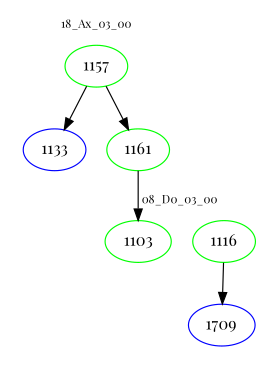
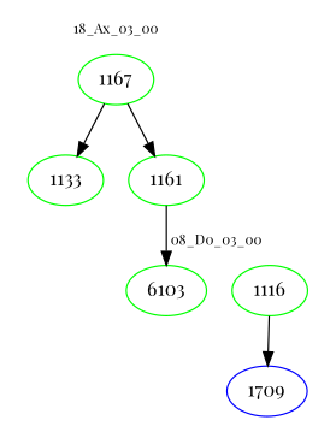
  digraph {
    fontname="Playfair Display"
    node [color=green fontname="Playfair Display"]
    edge [color=black fontname="Playfair Display"]
-   n1 [label=1157]
-   n2 [color=blue label=1133]
+   n1 [label=1167]
+   n2 [label=1133]
    n3 [label=1161]
    n4 [label=1116]
-   n5 [label=1103]
+   n5 [label=6103]
    n6 [color=blue label=1709]
    subgraph cluster_1 {
      color=white
      fontsize=10
      label="18_Ax_03_00"
      n1
      n2
      n3
    }
    subgraph cluster_2 {
      color=white
      fontsize=10
      label="08_D0_03_00"
      n4
      n5
      n6
    }
    n1 -> n2
    n1 -> n3
    n3 -> n5
    n4 -> n6
  }
